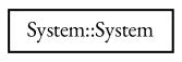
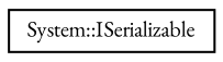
  digraph {
    rankdir=LR
    fontname="EB Garamond"
-   n1 [color=black fillcolor=white fontname="EB Garamond" fontsize=10 height=0.2 label="System::System" shape=record style=filled width=0.4]
+   n1 [color=black fillcolor=white fontname="EB Garamond" fontsize=10 height=0.2 label="System::ISerializable" shape=record style=filled width=0.4]
  }
